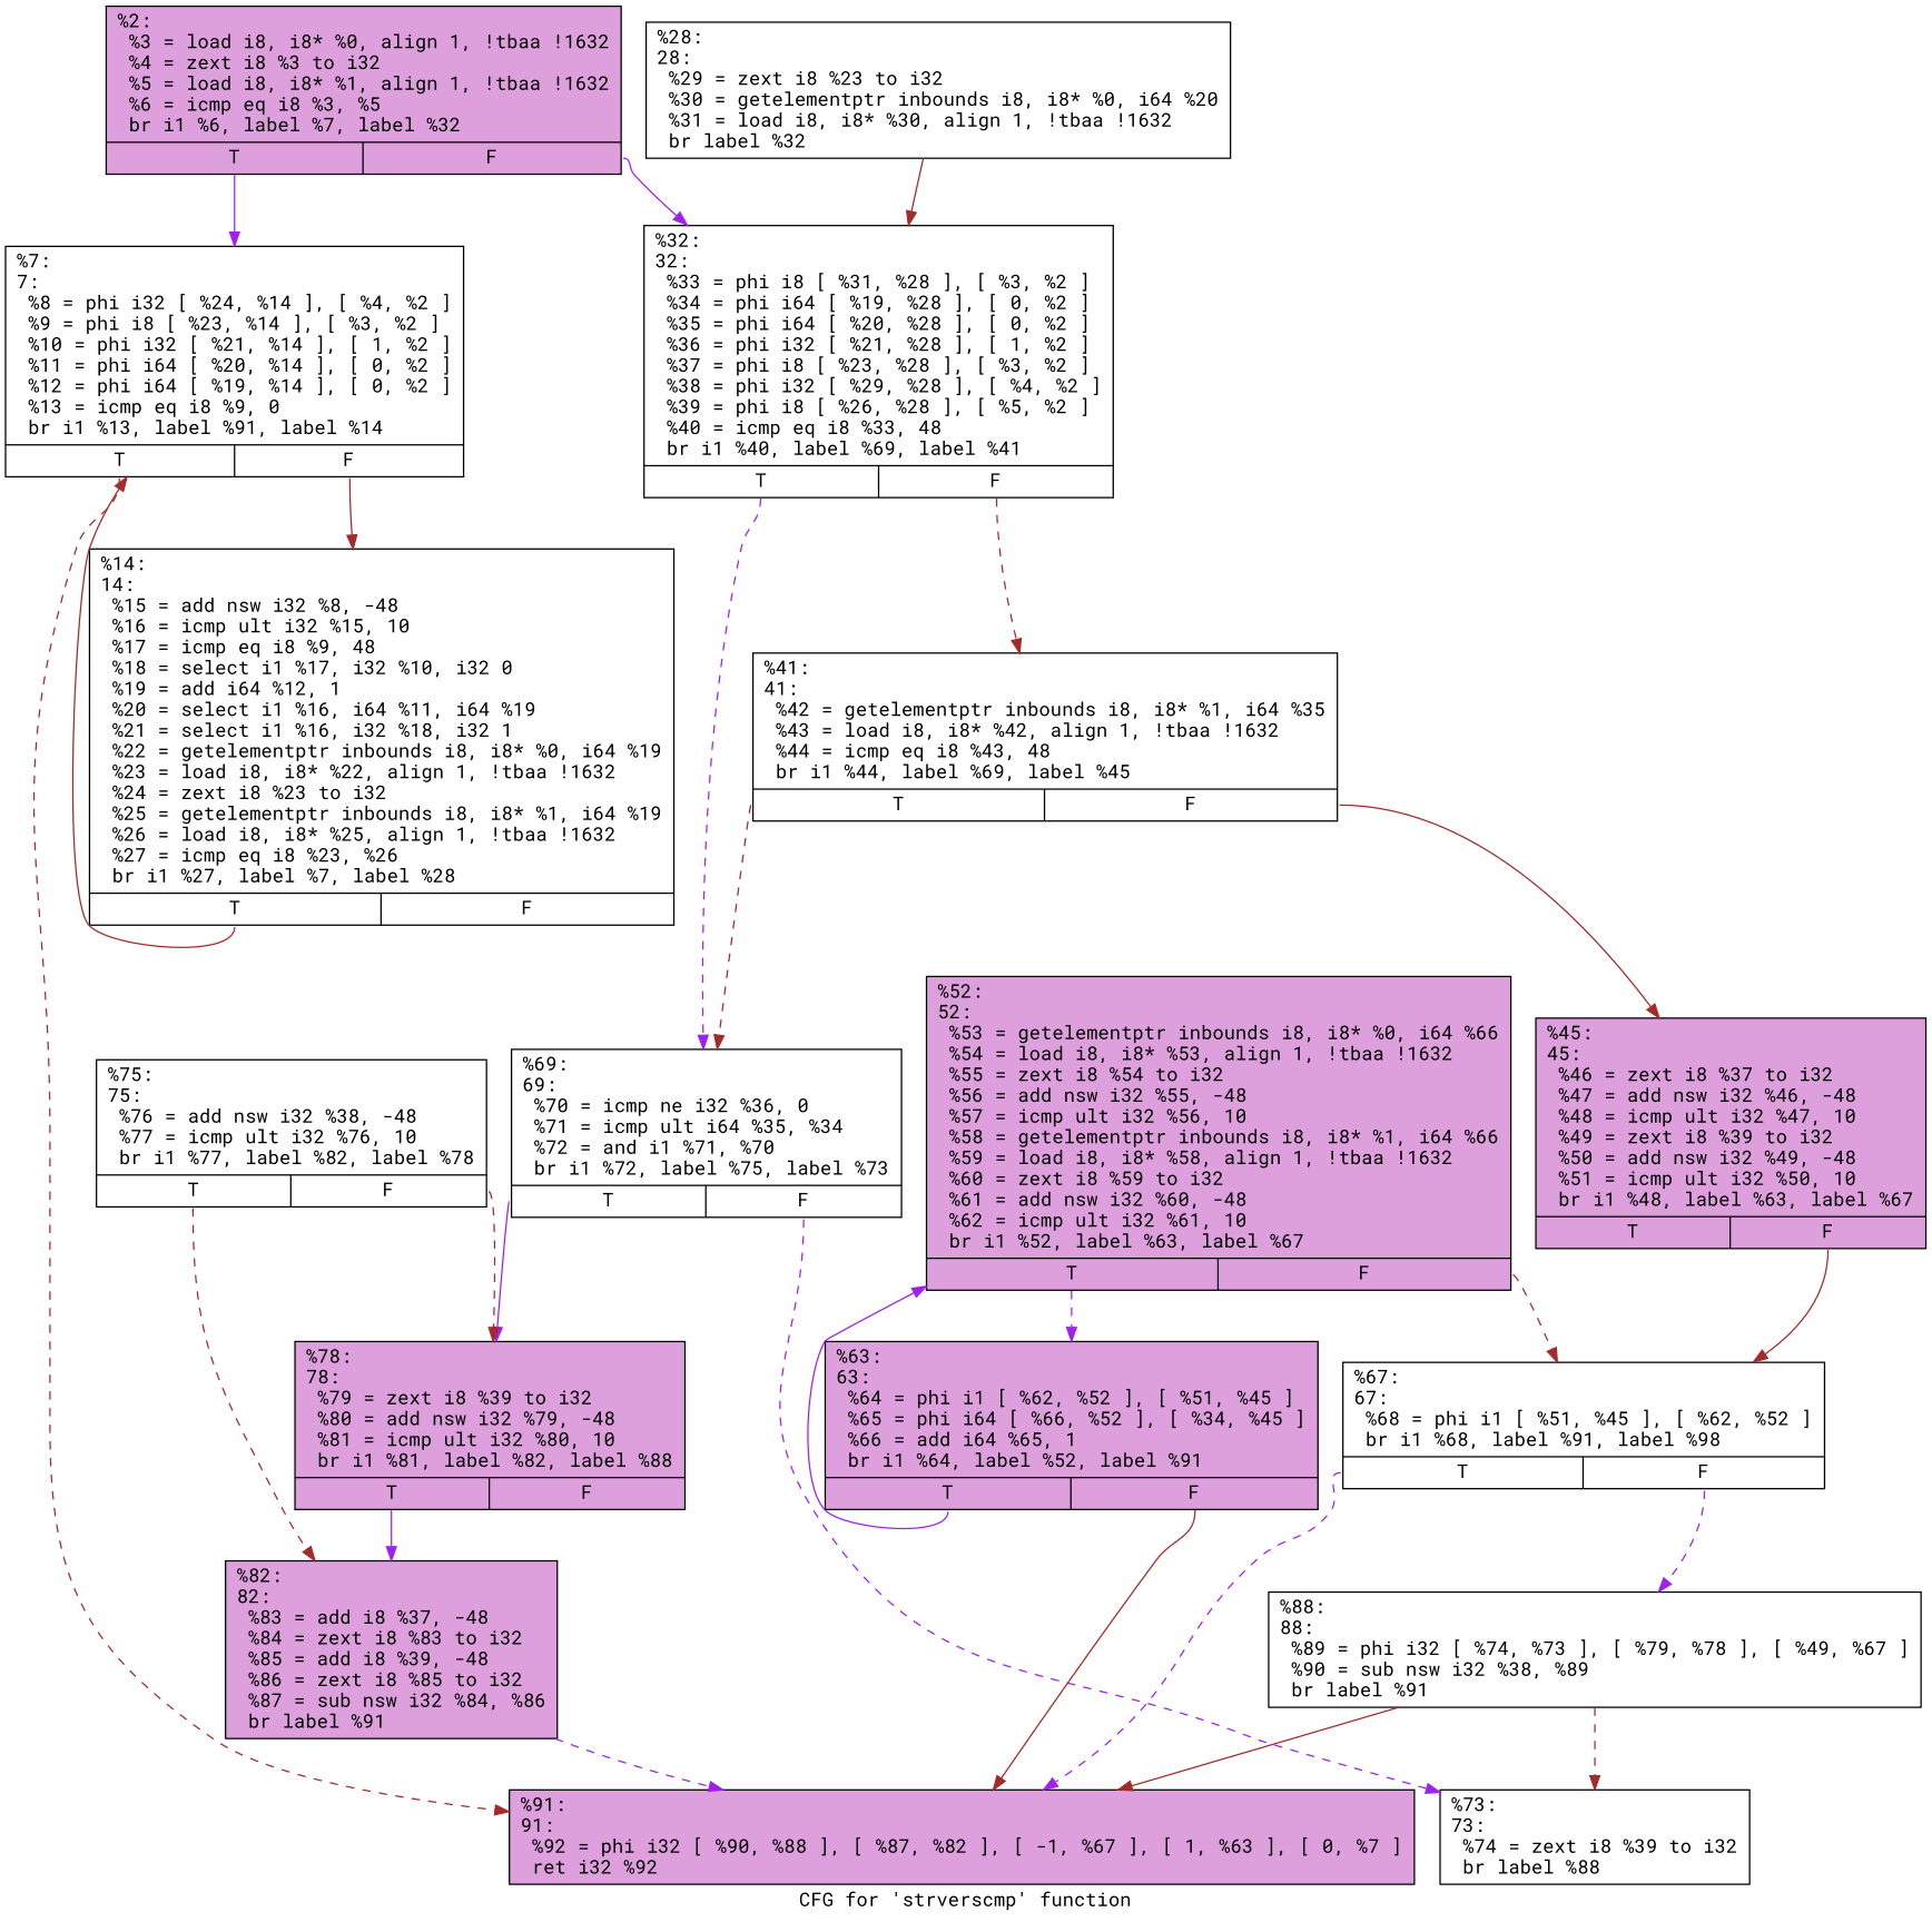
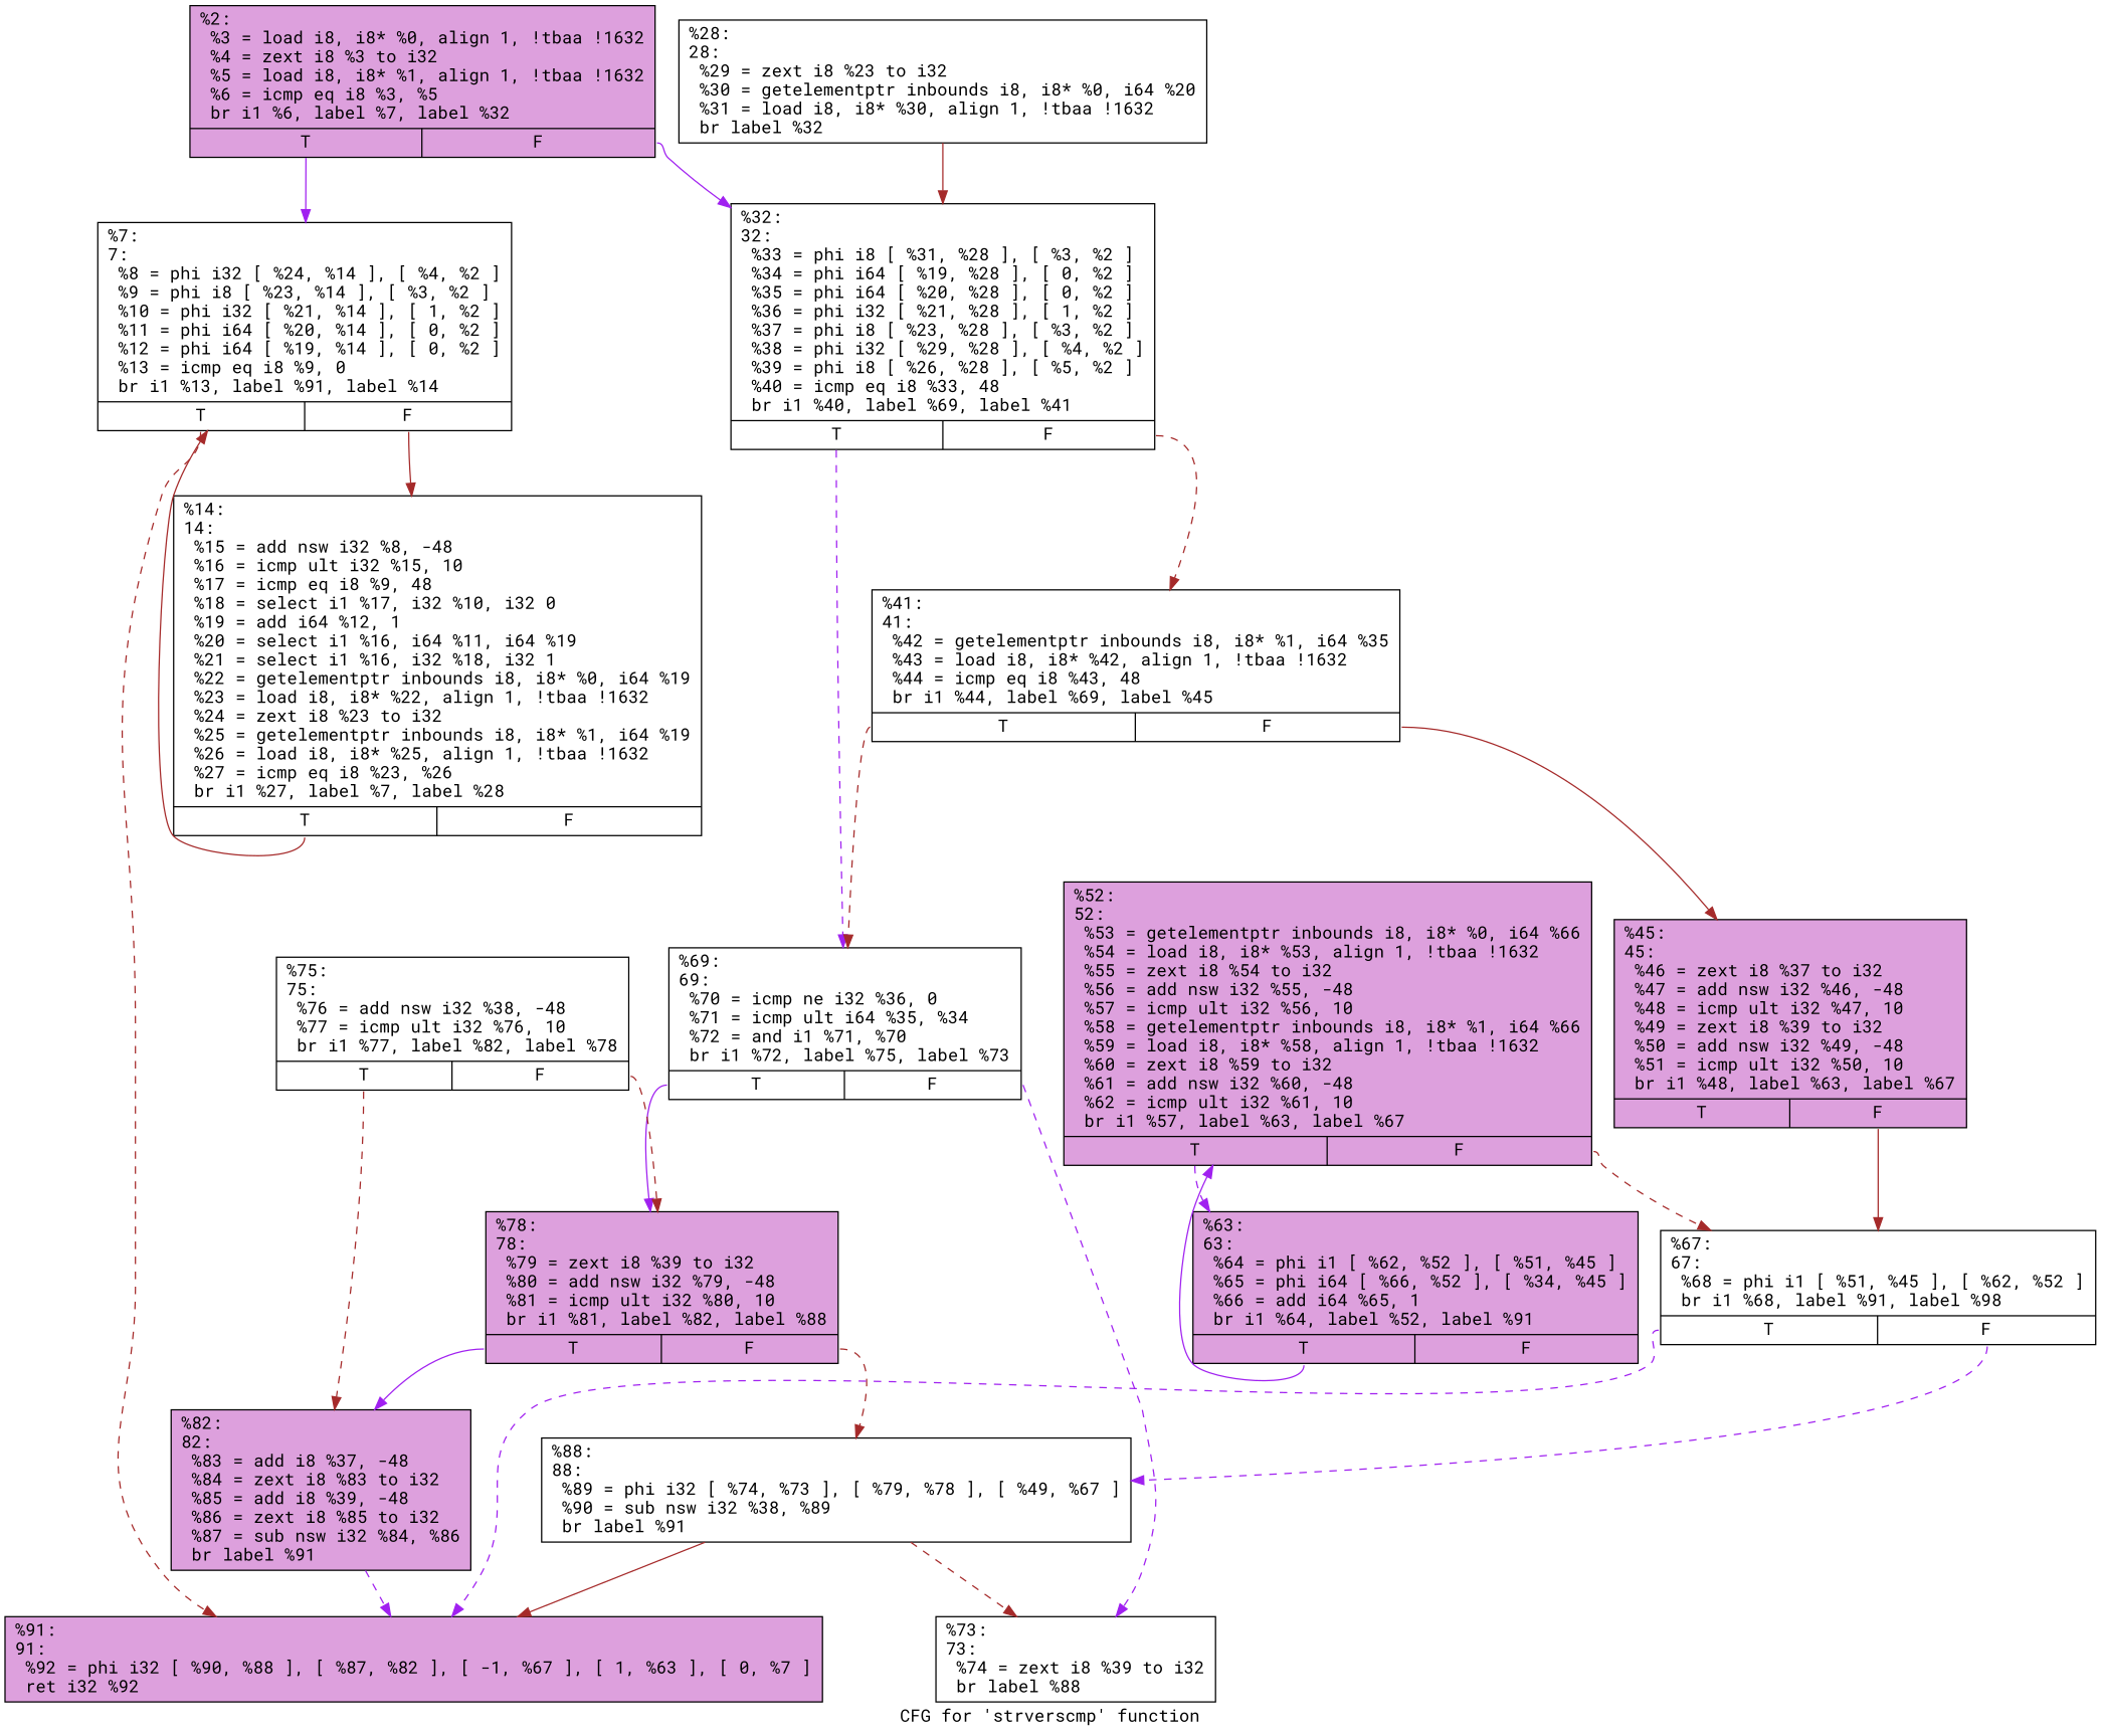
  digraph {
    fontname="Roboto Mono"
    label="CFG for 'strverscmp' function"
    node [fillcolor=white fontname="Roboto Mono" shape=record style=filled]
    edge [color=brown fontname="Roboto Mono" style=dashed tailport=s0]
    n1 [fillcolor=plum label="{%2:\l  %3 = load i8, i8* %0, align 1, !tbaa !1632\l  %4 = zext i8 %3 to i32\l  %5 = load i8, i8* %1, align 1, !tbaa !1632\l  %6 = icmp eq i8 %3, %5\l  br i1 %6, label %7, label %32\l|{<s0>T|<s1>F}}"]
    n2 [label="{%7:\l7:                                                \l  %8 = phi i32 [ %24, %14 ], [ %4, %2 ]\l  %9 = phi i8 [ %23, %14 ], [ %3, %2 ]\l  %10 = phi i32 [ %21, %14 ], [ 1, %2 ]\l  %11 = phi i64 [ %20, %14 ], [ 0, %2 ]\l  %12 = phi i64 [ %19, %14 ], [ 0, %2 ]\l  %13 = icmp eq i8 %9, 0\l  br i1 %13, label %91, label %14\l|{<s0>T|<s1>F}}"]
    n3 [label="{%32:\l32:                                               \l  %33 = phi i8 [ %31, %28 ], [ %3, %2 ]\l  %34 = phi i64 [ %19, %28 ], [ 0, %2 ]\l  %35 = phi i64 [ %20, %28 ], [ 0, %2 ]\l  %36 = phi i32 [ %21, %28 ], [ 1, %2 ]\l  %37 = phi i8 [ %23, %28 ], [ %3, %2 ]\l  %38 = phi i32 [ %29, %28 ], [ %4, %2 ]\l  %39 = phi i8 [ %26, %28 ], [ %5, %2 ]\l  %40 = icmp eq i8 %33, 48\l  br i1 %40, label %69, label %41\l|{<s0>T|<s1>F}}"]
    n4 [fillcolor=plum label="{%91:\l91:                                               \l  %92 = phi i32 [ %90, %88 ], [ %87, %82 ], [ -1, %67 ], [ 1, %63 ], [ 0, %7 ]\l  ret i32 %92\l}"]
    n5 [label="{%14:\l14:                                               \l  %15 = add nsw i32 %8, -48\l  %16 = icmp ult i32 %15, 10\l  %17 = icmp eq i8 %9, 48\l  %18 = select i1 %17, i32 %10, i32 0\l  %19 = add i64 %12, 1\l  %20 = select i1 %16, i64 %11, i64 %19\l  %21 = select i1 %16, i32 %18, i32 1\l  %22 = getelementptr inbounds i8, i8* %0, i64 %19\l  %23 = load i8, i8* %22, align 1, !tbaa !1632\l  %24 = zext i8 %23 to i32\l  %25 = getelementptr inbounds i8, i8* %1, i64 %19\l  %26 = load i8, i8* %25, align 1, !tbaa !1632\l  %27 = icmp eq i8 %23, %26\l  br i1 %27, label %7, label %28\l|{<s0>T|<s1>F}}"]
    n6 [label="{%69:\l69:                                               \l  %70 = icmp ne i32 %36, 0\l  %71 = icmp ult i64 %35, %34\l  %72 = and i1 %71, %70\l  br i1 %72, label %75, label %73\l|{<s0>T|<s1>F}}"]
    n7 [label="{%41:\l41:                                               \l  %42 = getelementptr inbounds i8, i8* %1, i64 %35\l  %43 = load i8, i8* %42, align 1, !tbaa !1632\l  %44 = icmp eq i8 %43, 48\l  br i1 %44, label %69, label %45\l|{<s0>T|<s1>F}}"]
    n8 [label="{%73:\l73:                                               \l  %74 = zext i8 %39 to i32\l  br label %88\l}"]
    n9 [fillcolor=plum label="{%78:\l78:                                               \l  %79 = zext i8 %39 to i32\l  %80 = add nsw i32 %79, -48\l  %81 = icmp ult i32 %80, 10\l  br i1 %81, label %82, label %88\l|{<s0>T|<s1>F}}"]
    n10 [fillcolor=plum label="{%45:\l45:                                               \l  %46 = zext i8 %37 to i32\l  %47 = add nsw i32 %46, -48\l  %48 = icmp ult i32 %47, 10\l  %49 = zext i8 %39 to i32\l  %50 = add nsw i32 %49, -48\l  %51 = icmp ult i32 %50, 10\l  br i1 %48, label %63, label %67\l|{<s0>T|<s1>F}}"]
    n11 [label="{%28:\l28:                                               \l  %29 = zext i8 %23 to i32\l  %30 = getelementptr inbounds i8, i8* %0, i64 %20\l  %31 = load i8, i8* %30, align 1, !tbaa !1632\l  br label %32\l}"]
    n12 [label="{%75:\l75:                                               \l  %76 = add nsw i32 %38, -48\l  %77 = icmp ult i32 %76, 10\l  br i1 %77, label %82, label %78\l|{<s0>T|<s1>F}}"]
    n13 [fillcolor=plum label="{%82:\l82:                                               \l  %83 = add i8 %37, -48\l  %84 = zext i8 %83 to i32\l  %85 = add i8 %39, -48\l  %86 = zext i8 %85 to i32\l  %87 = sub nsw i32 %84, %86\l  br label %91\l}"]
    n14 [label="{%67:\l67:                                               \l  %68 = phi i1 [ %51, %45 ], [ %62, %52 ]\l  br i1 %68, label %91, label %98\l|{<s0>T|<s1>F}}"]
    n15 [fillcolor=plum label="{%63:\l63:                                               \l  %64 = phi i1 [ %62, %52 ], [ %51, %45 ]\l  %65 = phi i64 [ %66, %52 ], [ %34, %45 ]\l  %66 = add i64 %65, 1\l  br i1 %64, label %52, label %91\l|{<s0>T|<s1>F}}"]
-   n16 [fillcolor=plum label="{%52:\l52:                                               \l  %53 = getelementptr inbounds i8, i8* %0, i64 %66\l  %54 = load i8, i8* %53, align 1, !tbaa !1632\l  %55 = zext i8 %54 to i32\l  %56 = add nsw i32 %55, -48\l  %57 = icmp ult i32 %56, 10\l  %58 = getelementptr inbounds i8, i8* %1, i64 %66\l  %59 = load i8, i8* %58, align 1, !tbaa !1632\l  %60 = zext i8 %59 to i32\l  %61 = add nsw i32 %60, -48\l  %62 = icmp ult i32 %61, 10\l  br i1 %52, label %63, label %67\l|{<s0>T|<s1>F}}"]
+   n16 [fillcolor=plum label="{%52:\l52:                                               \l  %53 = getelementptr inbounds i8, i8* %0, i64 %66\l  %54 = load i8, i8* %53, align 1, !tbaa !1632\l  %55 = zext i8 %54 to i32\l  %56 = add nsw i32 %55, -48\l  %57 = icmp ult i32 %56, 10\l  %58 = getelementptr inbounds i8, i8* %1, i64 %66\l  %59 = load i8, i8* %58, align 1, !tbaa !1632\l  %60 = zext i8 %59 to i32\l  %61 = add nsw i32 %60, -48\l  %62 = icmp ult i32 %61, 10\l  br i1 %57, label %63, label %67\l|{<s0>T|<s1>F}}"]
    n17 [label="{%88:\l88:                                               \l  %89 = phi i32 [ %74, %73 ], [ %79, %78 ], [ %49, %67 ]\l  %90 = sub nsw i32 %38, %89\l  br label %91\l}"]
    n1 -> n2 [color=purple style=solid]
    n1 -> n3 [color=purple style=solid tailport=s1]
    n2 -> n4
    n2 -> n5 [style=solid tailport=s1]
    n3 -> n6 [color=purple]
    n3 -> n7 [tailport=s1]
    n5 -> n2 [style=solid]
    n6 -> n8 [color=purple tailport=s1]
    n6 -> n9 [color=purple style=solid]
    n7 -> n6
    n7 -> n10 [style=solid tailport=s1]
    n9 -> n13 [color=purple style=solid]
+   n9 -> n17 [tailport=s1]
    n10 -> n14 [style=solid tailport=s1]
    n11 -> n3 [style=solid]
    n12 -> n9 [tailport=s1]
    n12 -> n13
    n13 -> n4 [color=purple]
    n14 -> n4 [color=purple]
    n14 -> n17 [color=purple tailport=s1]
-   n15 -> n4 [style=solid tailport=s1]
    n15 -> n16 [color=purple style=solid]
    n16 -> n14 [tailport=s1]
    n16 -> n15 [color=purple]
    n17 -> n4 [style=solid]
    n17 -> n8
  }
